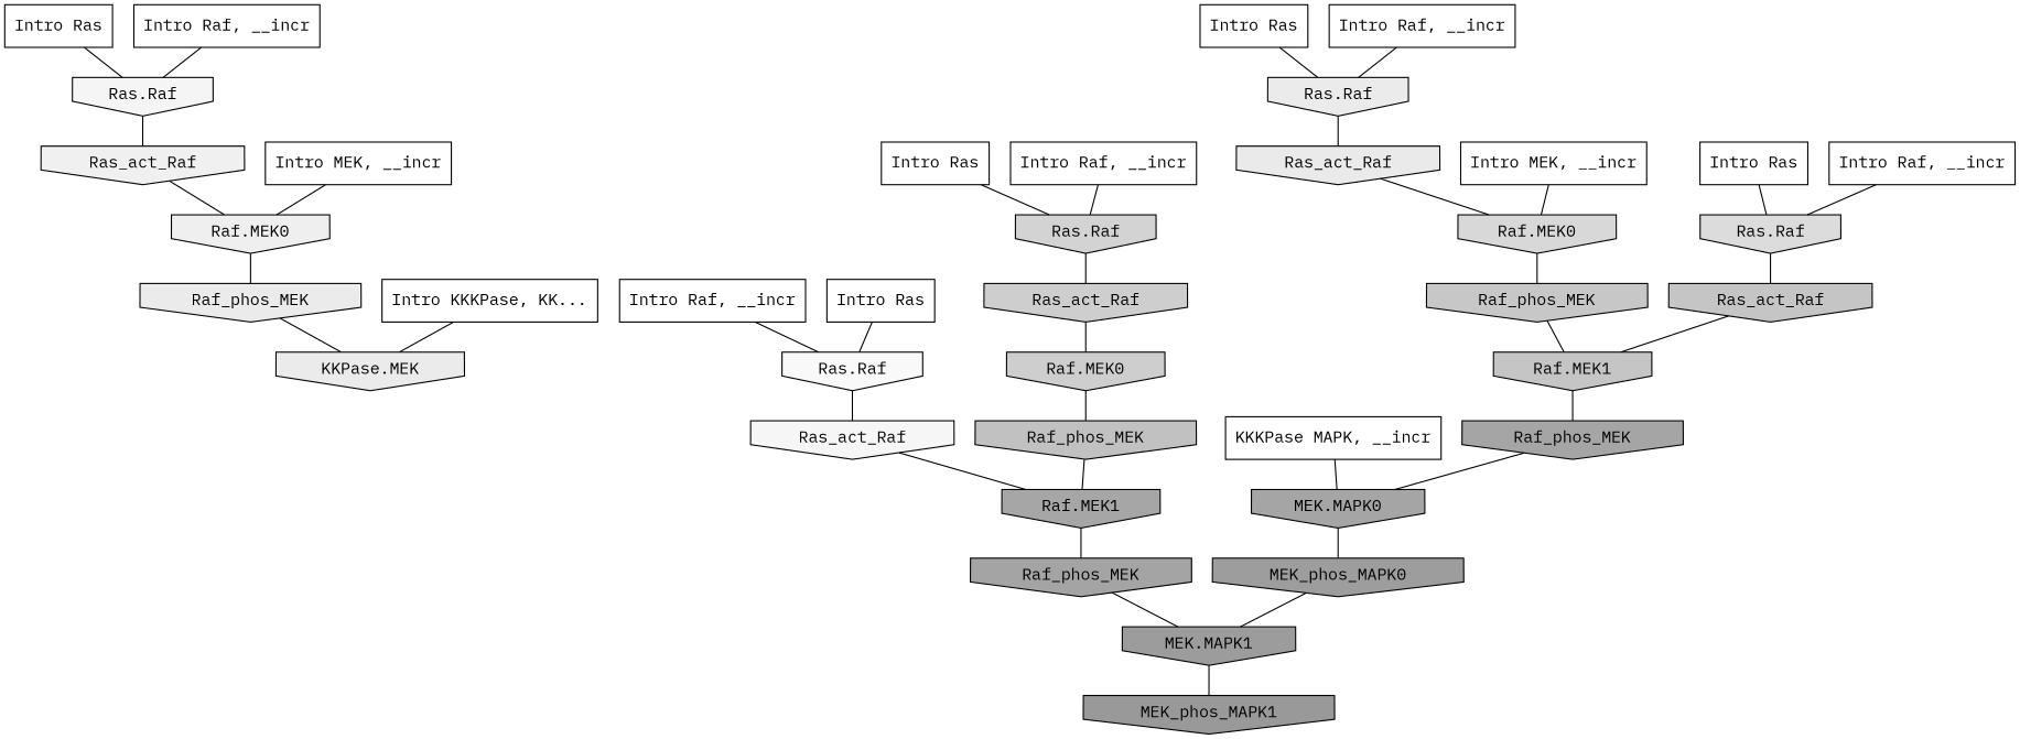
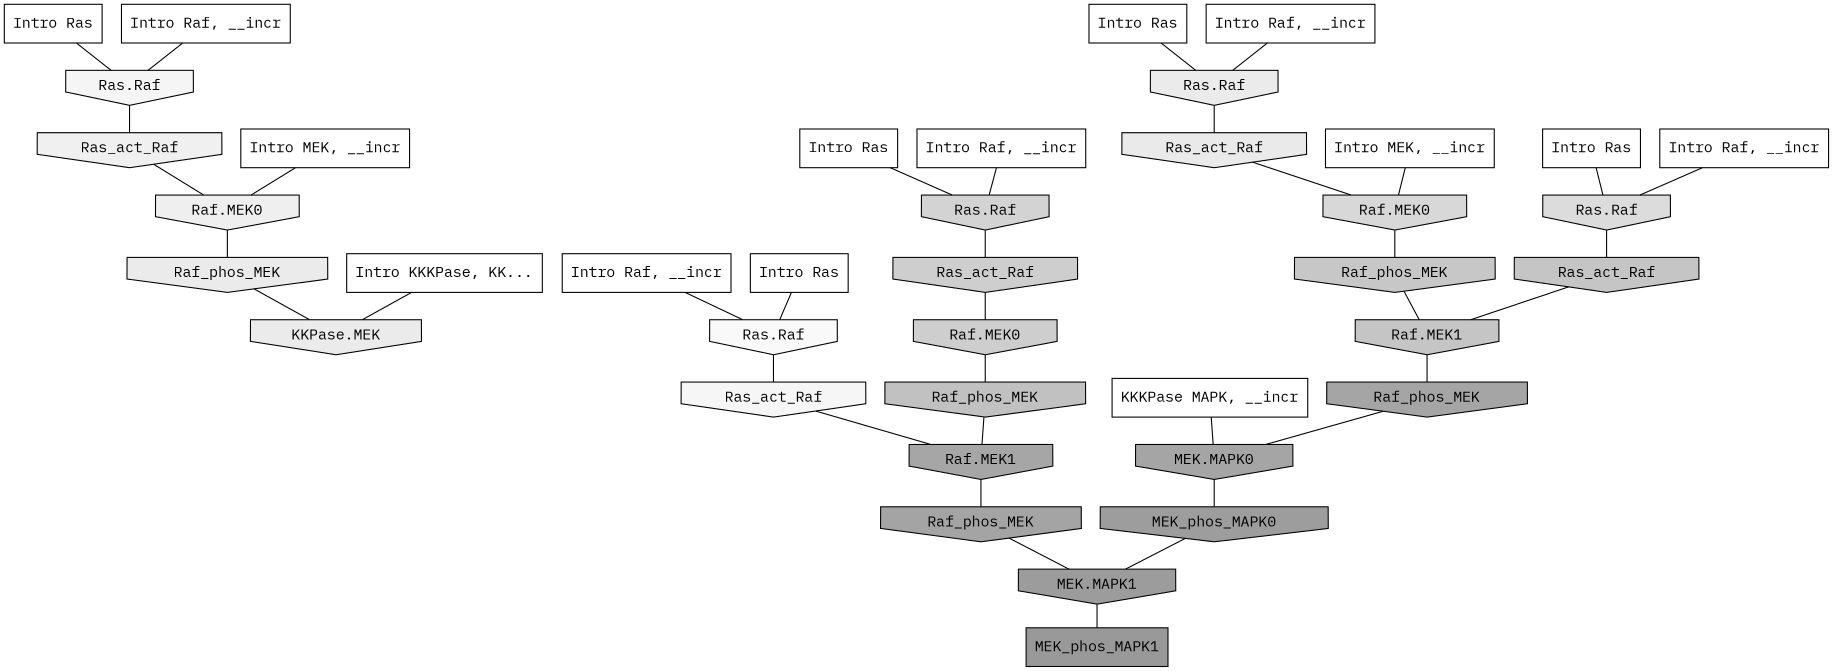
  digraph {
    fontname="IBM Plex Mono"
    rankdir=TB
    ranksep=0.30
    node [fillcolor="0.000 0.000 1.000" fontname="IBM Plex Mono" shape=invhouse style=filled]
    edge [color="0.000 0.000 0.000" dir=none fontname="IBM Plex Mono"]
    n1 [label="Intro Ras" shape=rectangle]
    n2 [fillcolor="0.000 0.000 0.959" label="Ras.Raf"]
    n3 [fillcolor="0.000 0.000 0.940" label=Ras_act_Raf]
    n4 [label="Intro Ras" shape=rectangle]
    n5 [fillcolor="0.000 0.000 0.976" label="Ras.Raf"]
    n6 [fillcolor="0.000 0.000 0.963" label=Ras_act_Raf]
    n7 [label="Intro Ras" shape=rectangle]
    n8 [fillcolor="0.000 0.000 0.827" label="Ras.Raf"]
    n9 [fillcolor="0.000 0.000 0.807" label=Ras_act_Raf]
    n10 [label="Intro Ras" shape=rectangle]
    n11 [fillcolor="0.000 0.000 0.862" label="Ras.Raf"]
    n12 [fillcolor="0.000 0.000 0.772" label=Ras_act_Raf]
    n13 [label="Intro Ras" shape=rectangle]
    n14 [fillcolor="0.000 0.000 0.918" label="Ras.Raf"]
    n15 [fillcolor="0.000 0.000 0.916" label=Ras_act_Raf]
    n16 [label="Intro Raf, __incr" shape=rectangle]
    n17 [label="Intro Raf, __incr" shape=rectangle]
    n18 [label="Intro Raf, __incr" shape=rectangle]
    n19 [label="Intro Raf, __incr" shape=rectangle]
    n20 [label="Intro Raf, __incr" shape=rectangle]
    n21 [label="Intro MEK, __incr" shape=rectangle]
    n22 [fillcolor="0.000 0.000 0.936" label="Raf.MEK0"]
    n23 [fillcolor="0.000 0.000 0.921" label=Raf_phos_MEK]
    n24 [label="Intro MEK, __incr" shape=rectangle]
    n25 [fillcolor="0.000 0.000 0.845" label="Raf.MEK0"]
    n26 [fillcolor="0.000 0.000 0.781" label=Raf_phos_MEK]
    n27 [label="KKKPase MAPK, __incr" shape=rectangle]
    n28 [fillcolor="0.000 0.000 0.647" label="MEK.MAPK0"]
    n29 [fillcolor="0.000 0.000 0.616" label=MEK_phos_MAPK0]
    n30 [label="Intro KKKPase, KK..." shape=rectangle]
    n31 [fillcolor="0.000 0.000 0.920" label="KKPase.MEK"]
    n32 [fillcolor="0.000 0.000 0.651" label="Raf.MEK1"]
    n33 [fillcolor="0.000 0.000 0.643" label=Raf_phos_MEK]
    n34 [fillcolor="0.000 0.000 0.807" label="Raf.MEK0"]
    n35 [fillcolor="0.000 0.000 0.755" label=Raf_phos_MEK]
    n36 [fillcolor="0.000 0.000 0.772" label="Raf.MEK1"]
    n37 [fillcolor="0.000 0.000 0.647" label=Raf_phos_MEK]
    n38 [fillcolor="0.000 0.000 0.612" label="MEK.MAPK1"]
-   n39 [fillcolor="0.000 0.000 0.600" label=MEK_phos_MAPK1]
+   n39 [fillcolor="0.000 0.000 0.600" label=MEK_phos_MAPK1 shape=box]
    n1 -> n2
    n2 -> n3
    n3 -> n22
    n4 -> n5
    n5 -> n6
    n6 -> n32
    n7 -> n8
    n8 -> n9
    n9 -> n34
    n10 -> n11
    n11 -> n12
    n12 -> n36
    n13 -> n14
    n14 -> n15
    n15 -> n25
    n16 -> n11
    n17 -> n2
    n18 -> n5
    n19 -> n8
    n20 -> n14
    n21 -> n22
    n22 -> n23
    n23 -> n31
    n24 -> n25
    n25 -> n26
    n26 -> n36
    n27 -> n28
    n28 -> n29
    n29 -> n38
    n30 -> n31
    n32 -> n33
    n33 -> n38
    n34 -> n35
    n35 -> n32
    n36 -> n37
    n37 -> n28
    n38 -> n39
  }
